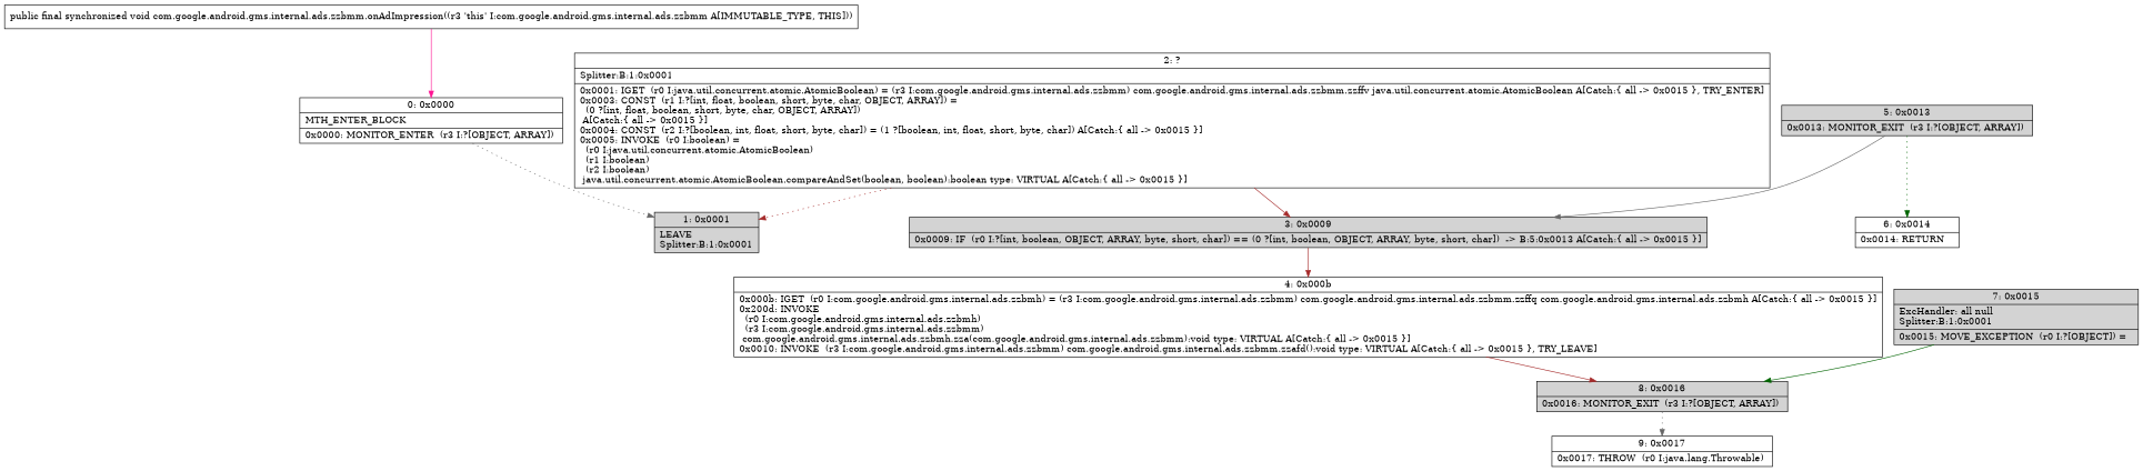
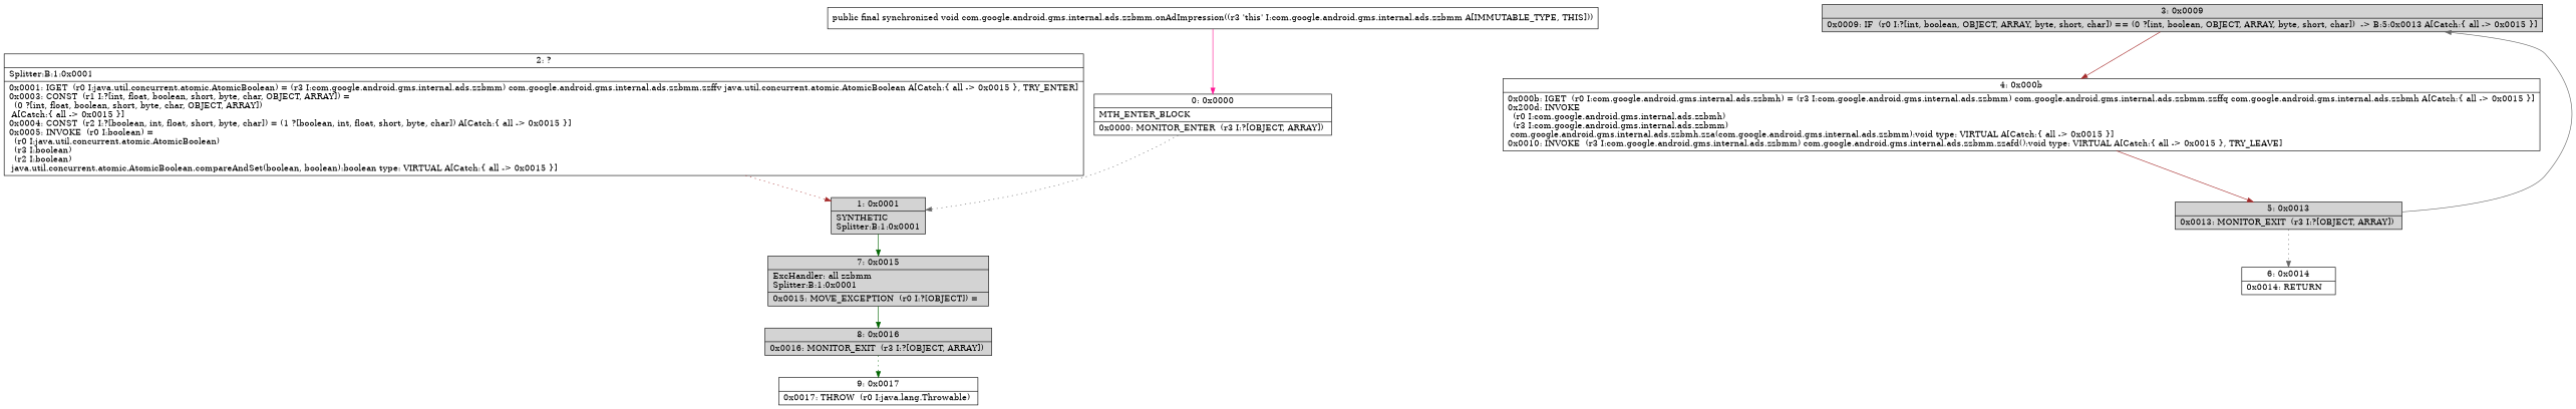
  digraph {
    node [fillcolor=white shape=record style=filled]
    edge [color=brown style=solid]
    n1 [label="{0\:\ 0x0000|MTH_ENTER_BLOCK\l|0x0000: MONITOR_ENTER  (r3 I:?[OBJECT, ARRAY]) \l}"]
-   n2 [fillcolor=lightgrey label="{1\:\ 0x0001|LEAVE\lSplitter:B:1:0x0001\l}"]
-   n3 [fillcolor=lightgrey label="{7\:\ 0x0015|ExcHandler: all null\lSplitter:B:1:0x0001\l|0x0015: MOVE_EXCEPTION  (r0 I:?[OBJECT]) =  \l}"]
-   n4 [label="{2\:\ ?|Splitter:B:1:0x0001\l|0x0001: IGET  (r0 I:java.util.concurrent.atomic.AtomicBoolean) = (r3 I:com.google.android.gms.internal.ads.zzbmm) com.google.android.gms.internal.ads.zzbmm.zzffv java.util.concurrent.atomic.AtomicBoolean A[Catch:\{ all \-\> 0x0015 \}, TRY_ENTER]\l0x0003: CONST  (r1 I:?[int, float, boolean, short, byte, char, OBJECT, ARRAY]) = \l  (0 ?[int, float, boolean, short, byte, char, OBJECT, ARRAY])\l A[Catch:\{ all \-\> 0x0015 \}]\l0x0004: CONST  (r2 I:?[boolean, int, float, short, byte, char]) = (1 ?[boolean, int, float, short, byte, char]) A[Catch:\{ all \-\> 0x0015 \}]\l0x0005: INVOKE  (r0 I:boolean) = \l  (r0 I:java.util.concurrent.atomic.AtomicBoolean)\l  (r1 I:boolean)\l  (r2 I:boolean)\l java.util.concurrent.atomic.AtomicBoolean.compareAndSet(boolean, boolean):boolean type: VIRTUAL A[Catch:\{ all \-\> 0x0015 \}]\l}"]
+   n2 [fillcolor=lightgrey label="{1\:\ 0x0001|SYNTHETIC\lSplitter:B:1:0x0001\l}"]
+   n3 [fillcolor=lightgrey label="{7\:\ 0x0015|ExcHandler: all zzbmm\lSplitter:B:1:0x0001\l|0x0015: MOVE_EXCEPTION  (r0 I:?[OBJECT]) =  \l}"]
+   n4 [label="{2\:\ ?|Splitter:B:1:0x0001\l|0x0001: IGET  (r0 I:java.util.concurrent.atomic.AtomicBoolean) = (r3 I:com.google.android.gms.internal.ads.zzbmm) com.google.android.gms.internal.ads.zzbmm.zzffv java.util.concurrent.atomic.AtomicBoolean A[Catch:\{ all \-\> 0x0015 \}, TRY_ENTER]\l0x0003: CONST  (r1 I:?[int, float, boolean, short, byte, char, OBJECT, ARRAY]) = \l  (0 ?[int, float, boolean, short, byte, char, OBJECT, ARRAY])\l A[Catch:\{ all \-\> 0x0015 \}]\l0x0004: CONST  (r2 I:?[boolean, int, float, short, byte, char]) = (1 ?[boolean, int, float, short, byte, char]) A[Catch:\{ all \-\> 0x0015 \}]\l0x0005: INVOKE  (r0 I:boolean) = \l  (r0 I:java.util.concurrent.atomic.AtomicBoolean)\l  (r3 I:boolean)\l  (r2 I:boolean)\l java.util.concurrent.atomic.AtomicBoolean.compareAndSet(boolean, boolean):boolean type: VIRTUAL A[Catch:\{ all \-\> 0x0015 \}]\l}"]
    n5 [fillcolor=lightgrey label="{3\:\ 0x0009|0x0009: IF  (r0 I:?[int, boolean, OBJECT, ARRAY, byte, short, char]) == (0 ?[int, boolean, OBJECT, ARRAY, byte, short, char])  \-\> B:5:0x0013 A[Catch:\{ all \-\> 0x0015 \}]\l}"]
    n6 [fillcolor=lightgrey label="{8\:\ 0x0016|0x0016: MONITOR_EXIT  (r3 I:?[OBJECT, ARRAY]) \l}"]
    n7 [label="{4\:\ 0x000b|0x000b: IGET  (r0 I:com.google.android.gms.internal.ads.zzbmh) = (r3 I:com.google.android.gms.internal.ads.zzbmm) com.google.android.gms.internal.ads.zzbmm.zzffq com.google.android.gms.internal.ads.zzbmh A[Catch:\{ all \-\> 0x0015 \}]\l0x200d: INVOKE  \l  (r0 I:com.google.android.gms.internal.ads.zzbmh)\l  (r3 I:com.google.android.gms.internal.ads.zzbmm)\l com.google.android.gms.internal.ads.zzbmh.zza(com.google.android.gms.internal.ads.zzbmm):void type: VIRTUAL A[Catch:\{ all \-\> 0x0015 \}]\l0x0010: INVOKE  (r3 I:com.google.android.gms.internal.ads.zzbmm) com.google.android.gms.internal.ads.zzbmm.zzafd():void type: VIRTUAL A[Catch:\{ all \-\> 0x0015 \}, TRY_LEAVE]\l}"]
    n8 [fillcolor=lightgrey label="{5\:\ 0x0013|0x0013: MONITOR_EXIT  (r3 I:?[OBJECT, ARRAY]) \l}"]
    n9 [label="{6\:\ 0x0014|0x0014: RETURN   \l}"]
    n10 [label="{9\:\ 0x0017|0x0017: THROW  (r0 I:java.lang.Throwable) \l}"]
    n11 [label="{public final synchronized void com.google.android.gms.internal.ads.zzbmm.onAdImpression((r3 'this' I:com.google.android.gms.internal.ads.zzbmm A[IMMUTABLE_TYPE, THIS])) }"]
    n1 -> n2 [color=gray40 style=dotted]
+   n2 -> n3 [color=darkgreen]
    n3 -> n6 [color=darkgreen]
    n4 -> n2 [style=dotted]
-   n4 -> n5
    n5 -> n7
-   n6 -> n10 [color=gray40 style=dotted]
-   n7 -> n6
+   n6 -> n10 [color=darkgreen style=dotted]
+   n7 -> n8
    n8 -> n5 [color=gray40]
-   n8 -> n9 [color=darkgreen style=dotted]
+   n8 -> n9 [color=gray40 style=dotted]
    n11 -> n1 [color=deeppink]
  }
